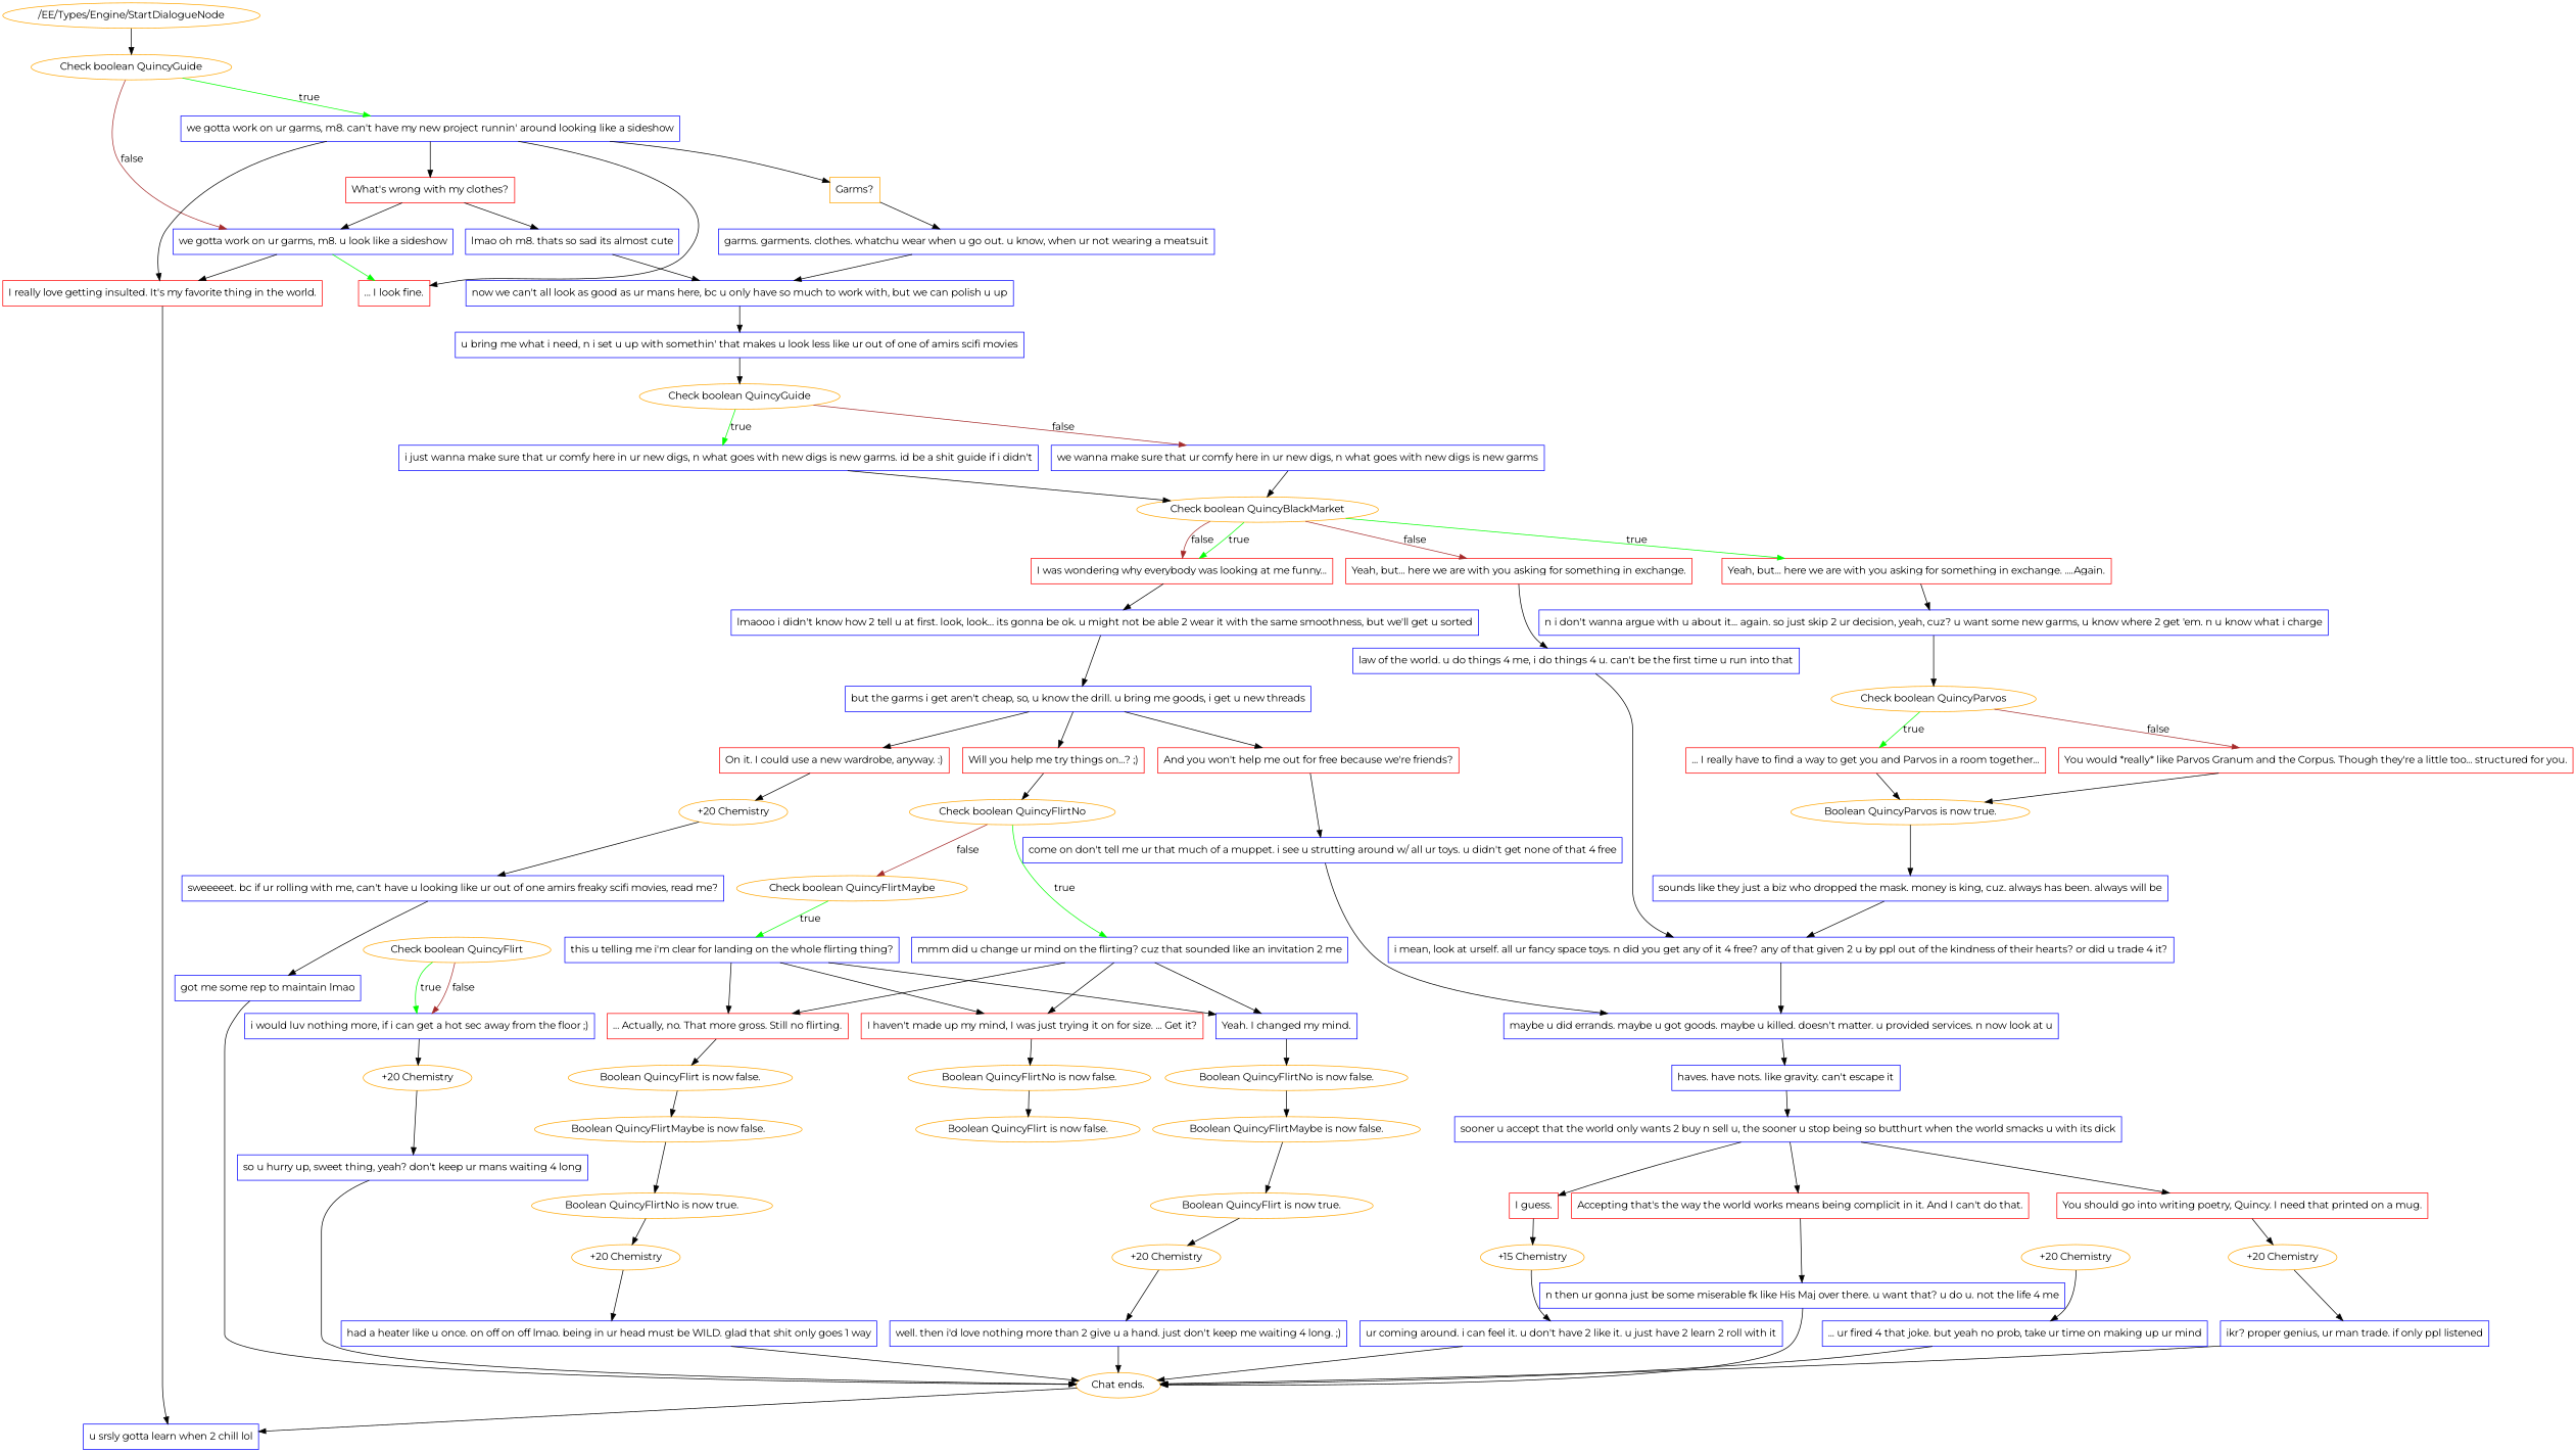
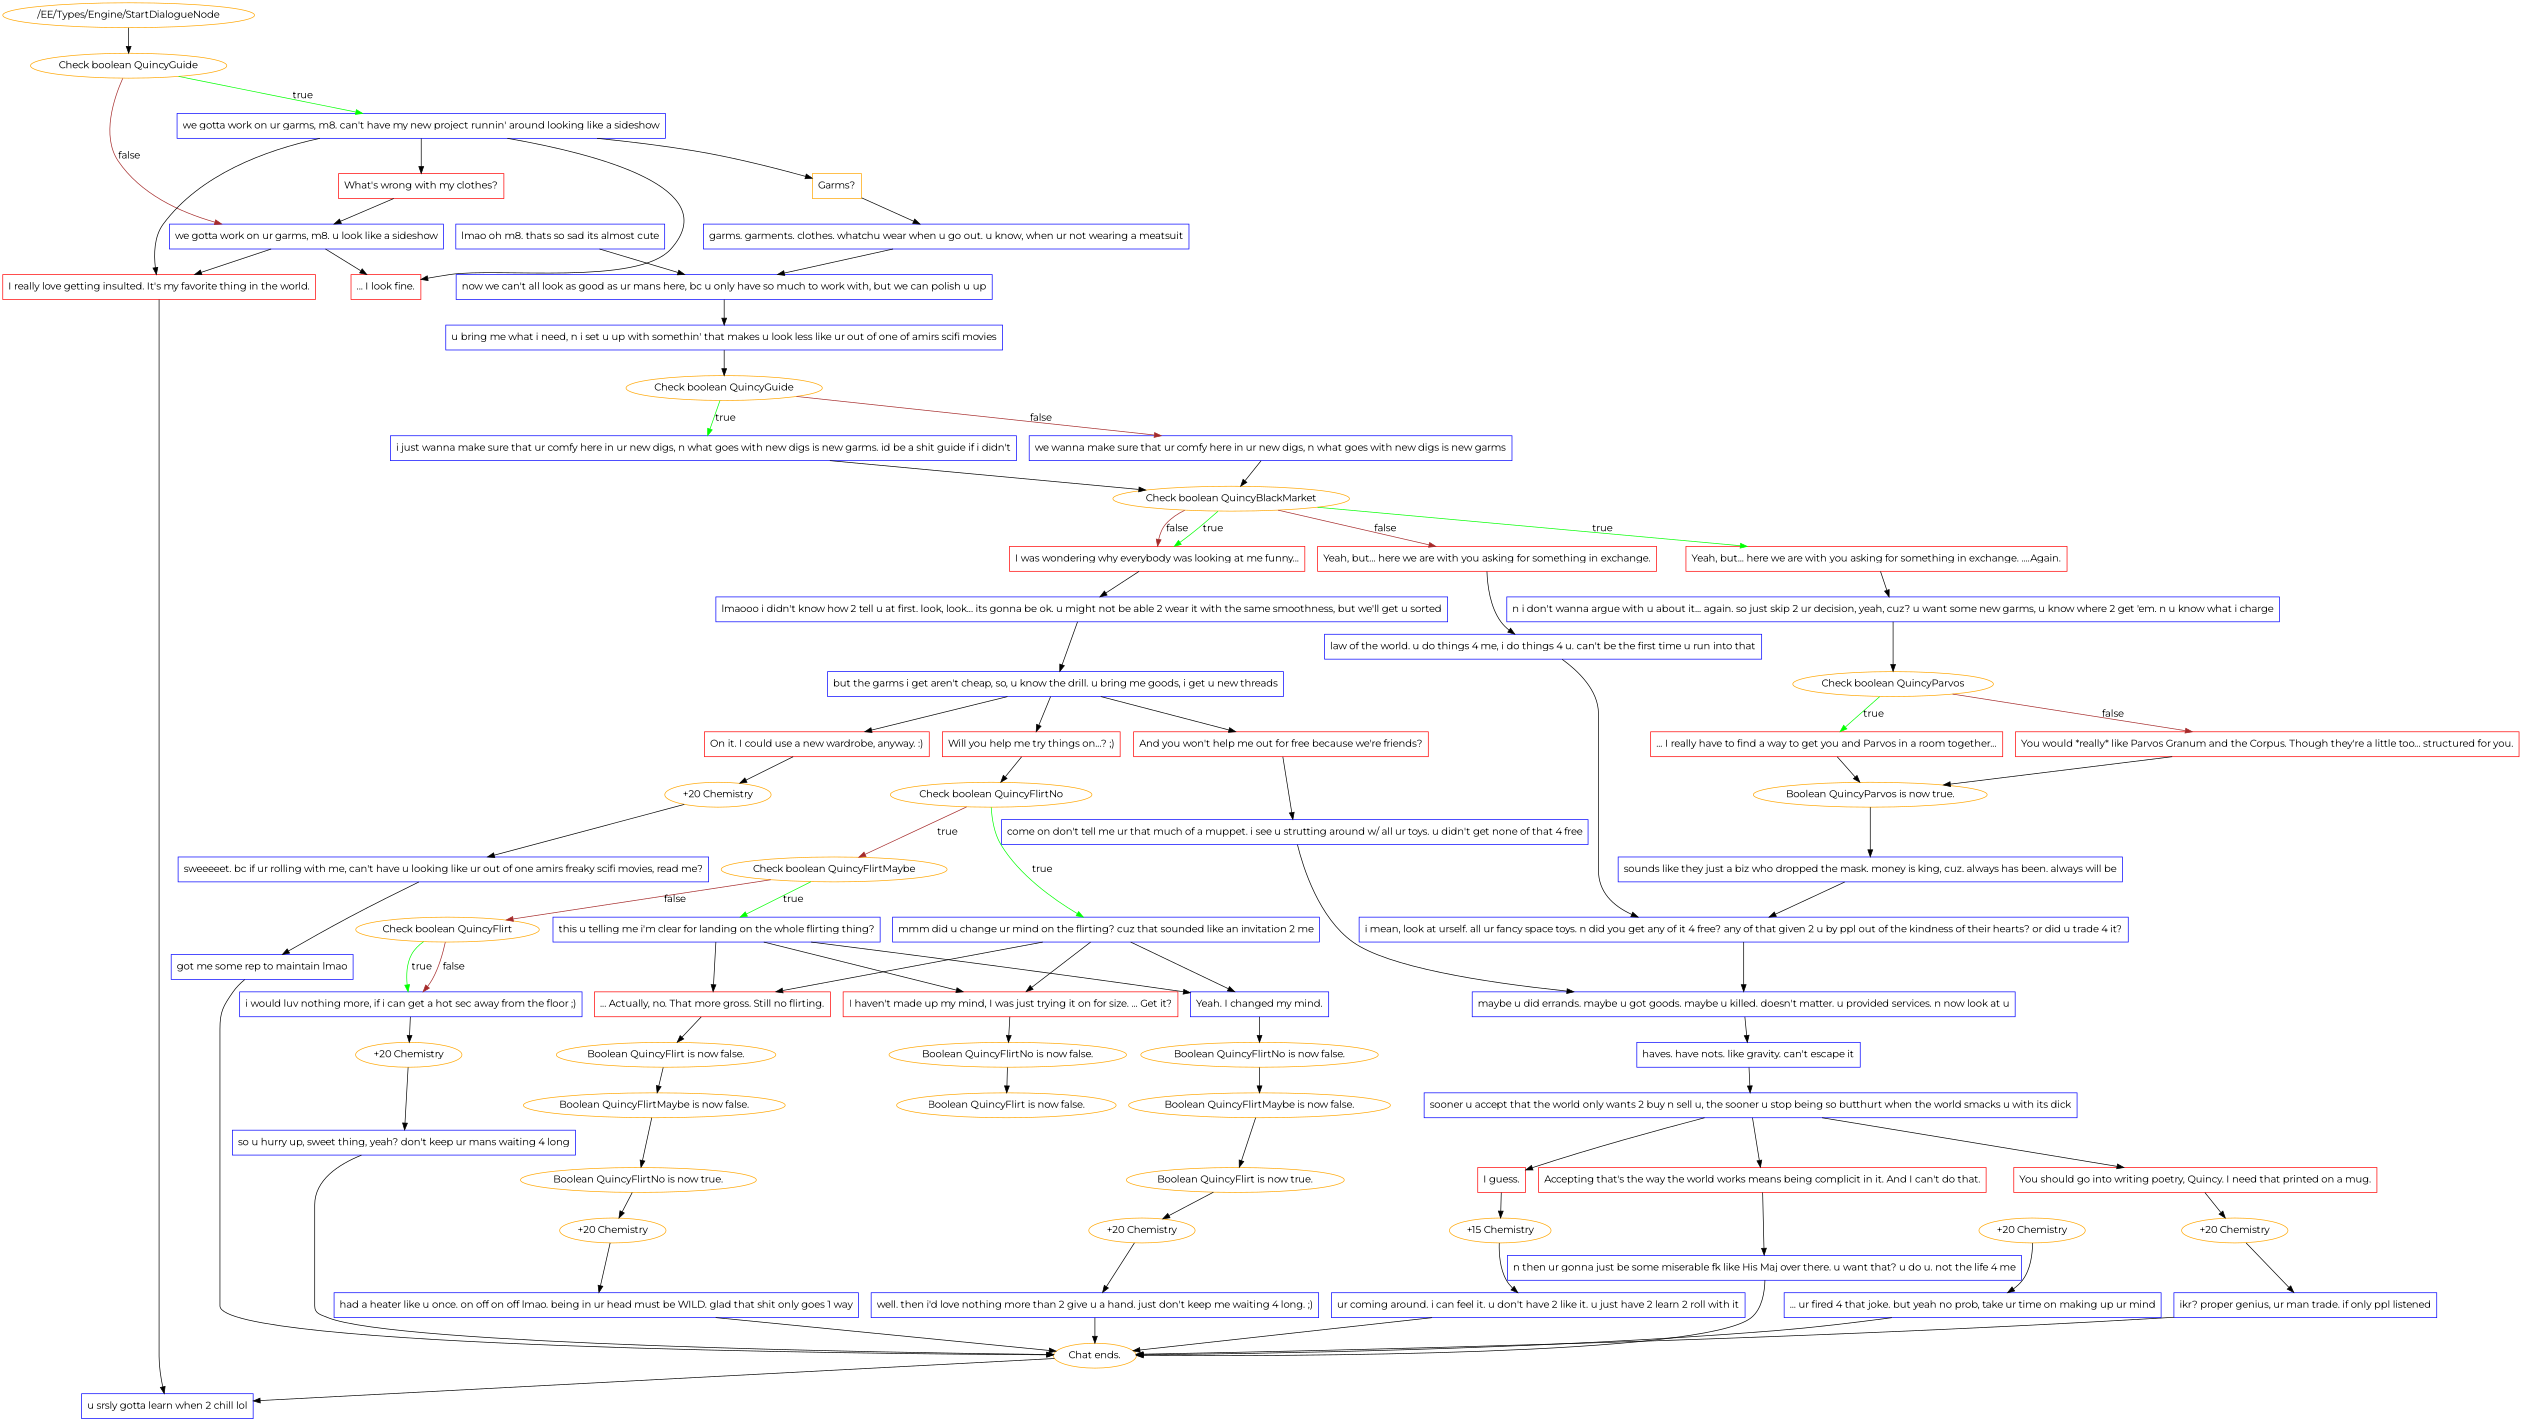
  digraph {
    fontname=Montserrat
    node [color=blue fontname=Montserrat shape=box]
    edge [fontname=Montserrat]
    n1 [color=orange label="/EE/Types/Engine/StartDialogueNode" shape=""]
    n2 [color=orange label="Check boolean QuincyGuide" shape=""]
    n3 [label="we gotta work on ur garms, m8. can't have my new project runnin' around looking like a sideshow"]
    n4 [label="we gotta work on ur garms, m8. u look like a sideshow"]
    n5 [color=orange label="Garms?"]
    n6 [color=red label="I really love getting insulted. It's my favorite thing in the world."]
    n7 [color=red label="... I look fine."]
    n8 [color=red label="What's wrong with my clothes?"]
    n9 [label="garms. garments. clothes. whatchu wear when u go out. u know, when ur not wearing a meatsuit"]
    n10 [label="u srsly gotta learn when 2 chill lol"]
    n11 [label="lmao oh m8. thats so sad its almost cute"]
    n12 [label="now we can't all look as good as ur mans here, bc u only have so much to work with, but we can polish u up"]
    n13 [label="u bring me what i need, n i set u up with somethin' that makes u look less like ur out of one of amirs scifi movies"]
    "Chat ends." [color=orange shape=""]
    n15 [color=orange label="Check boolean QuincyGuide" shape=""]
    n16 [label="i just wanna make sure that ur comfy here in ur new digs, n what goes with new digs is new garms. id be a shit guide if i didn't"]
    n17 [label="we wanna make sure that ur comfy here in ur new digs, n what goes with new digs is new garms"]
    n18 [color=orange label="Check boolean QuincyBlackMarket" shape=""]
    n19 [color=red label="Yeah, but... here we are with you asking for something in exchange. ....Again."]
    n20 [color=red label="I was wondering why everybody was looking at me funny..."]
    n21 [color=red label="Yeah, but... here we are with you asking for something in exchange."]
    n22 [label="n i don't wanna argue with u about it... again. so just skip 2 ur decision, yeah, cuz? u want some new garms, u know where 2 get 'em. n u know what i charge"]
    n23 [label="lmaooo i didn't know how 2 tell u at first. look, look... its gonna be ok. u might not be able 2 wear it with the same smoothness, but we'll get u sorted"]
    n24 [label="law of the world. u do things 4 me, i do things 4 u. can't be the first time u run into that"]
    n25 [color=orange label="Check boolean QuincyParvos" shape=""]
    n26 [label="but the garms i get aren't cheap, so, u know the drill. u bring me goods, i get u new threads"]
    n27 [label="i mean, look at urself. all ur fancy space toys. n did you get any of it 4 free? any of that given 2 u by ppl out of the kindness of their hearts? or did u trade 4 it?"]
    n28 [color=red label="... I really have to find a way to get you and Parvos in a room together..."]
    n29 [color=red label="You would *really* like Parvos Granum and the Corpus. Though they're a little too... structured for you."]
    n30 [color=red label="And you won't help me out for free because we're friends?"]
    n31 [color=red label="On it. I could use a new wardrobe, anyway. :)"]
    n32 [color=red label="Will you help me try things on...? ;)"]
    n33 [label="maybe u did errands. maybe u got goods. maybe u killed. doesn't matter. u provided services. n now look at u"]
    n34 [color=orange label="Boolean QuincyParvos is now true." shape=""]
    n35 [label="come on don't tell me ur that much of a muppet. i see u strutting around w/ all ur toys. u didn't get none of that 4 free"]
    n36 [color=orange label="+20 Chemistry" shape=""]
    n37 [color=orange label="Check boolean QuincyFlirtNo" shape=""]
    n38 [label="haves. have nots. like gravity. can't escape it"]
    n39 [label="sounds like they just a biz who dropped the mask. money is king, cuz. always has been. always will be"]
    n40 [label="sweeeeet. bc if ur rolling with me, can't have u looking like ur out of one amirs freaky scifi movies, read me?"]
    n41 [label="mmm did u change ur mind on the flirting? cuz that sounded like an invitation 2 me"]
    n42 [color=orange label="Check boolean QuincyFlirtMaybe" shape=""]
    n43 [label="sooner u accept that the world only wants 2 buy n sell u, the sooner u stop being so butthurt when the world smacks u with its dick"]
    n44 [label="got me some rep to maintain lmao"]
    n45 [label="Yeah. I changed my mind."]
    n46 [color=red label="... Actually, no. That more gross. Still no flirting."]
    n47 [color=red label="I haven't made up my mind, I was just trying it on for size. ... Get it?"]
    n48 [label="this u telling me i'm clear for landing on the whole flirting thing?"]
    n49 [color=orange label="Check boolean QuincyFlirt" shape=""]
    n50 [color=red label="Accepting that's the way the world works means being complicit in it. And I can't do that."]
    n51 [color=red label="You should go into writing poetry, Quincy. I need that printed on a mug."]
    n52 [color=red label="I guess."]
    n53 [color=orange label="Boolean QuincyFlirtNo is now false." shape=""]
    n54 [color=orange label="Boolean QuincyFlirt is now false." shape=""]
    n55 [color=orange label="Boolean QuincyFlirtNo is now false." shape=""]
    n56 [label="i would luv nothing more, if i can get a hot sec away from the floor ;)"]
    n57 [label="n then ur gonna just be some miserable fk like His Maj over there. u want that? u do u. not the life 4 me"]
    n58 [color=orange label="+20 Chemistry" shape=""]
    n59 [color=orange label="+15 Chemistry" shape=""]
    n60 [color=orange label="Boolean QuincyFlirtMaybe is now false." shape=""]
    n61 [color=orange label="Boolean QuincyFlirtMaybe is now false." shape=""]
    n62 [color=orange label="Boolean QuincyFlirt is now false." shape=""]
    n63 [color=orange label="+20 Chemistry" shape=""]
    n64 [label="ikr? proper genius, ur man trade. if only ppl listened"]
    n65 [label="ur coming around. i can feel it. u don't have 2 like it. u just have 2 learn 2 roll with it"]
    n66 [color=orange label="Boolean QuincyFlirt is now true." shape=""]
    n67 [color=orange label="Boolean QuincyFlirtNo is now true." shape=""]
    n68 [label="so u hurry up, sweet thing, yeah? don't keep ur mans waiting 4 long"]
    n69 [color=orange label="+20 Chemistry" shape=""]
    n70 [color=orange label="+20 Chemistry" shape=""]
    n71 [label="well. then i'd love nothing more than 2 give u a hand. just don't keep me waiting 4 long. ;)"]
    n72 [label="had a heater like u once. on off on off lmao. being in ur head must be WILD. glad that shit only goes 1 way"]
    n73 [color=orange label="+20 Chemistry" shape=""]
    n74 [label="... ur fired 4 that joke. but yeah no prob, take ur time on making up ur mind"]
    n1 -> n2
    n2 -> n3 [color=green label=true]
    n2 -> n4 [color=brown label=false]
    n3 -> n5
    n3 -> n6
    n3 -> n7
    n3 -> n8
    n4 -> n6
-   n4 -> n7 [color=green]
+   n4 -> n7
    n5 -> n9
    n6 -> n10
    n8 -> n4
-   n8 -> n11
    n9 -> n12
    n11 -> n12
    n12 -> n13
    n13 -> n15
    "Chat ends." -> n10
    n15 -> n16 [color=green label=true]
    n15 -> n17 [color=brown label=false]
    n16 -> n18
    n17 -> n18
    n18 -> n19 [color=green label=true]
    n18 -> n20 [color=green label=true]
    n18 -> n20 [color=brown label=false]
    n18 -> n21 [color=brown label=false]
    n19 -> n22
    n20 -> n23
    n21 -> n24
    n22 -> n25
    n23 -> n26
    n24 -> n27
    n25 -> n28 [color=green label=true]
    n25 -> n29 [color=brown label=false]
    n26 -> n30
    n26 -> n31
    n26 -> n32
    n27 -> n33
    n28 -> n34
    n29 -> n34
    n30 -> n35
    n31 -> n36
    n32 -> n37
    n33 -> n38
    n34 -> n39
    n35 -> n33
    n36 -> n40
    n37 -> n41 [color=green label=true]
-   n37 -> n42 [color=brown label=false]
+   n37 -> n42 [color=brown label=true]
    n38 -> n43
    n39 -> n27
    n40 -> n44
    n41 -> n45
    n41 -> n46
    n41 -> n47
    n42 -> n48 [color=green label=true]
+   n42 -> n49 [color=brown label=false]
    n43 -> n50
    n43 -> n51
    n43 -> n52
    n44 -> "Chat ends."
    n45 -> n53
    n46 -> n54
    n47 -> n55
    n48 -> n45
    n48 -> n46
    n48 -> n47
    n49 -> n56 [color=green label=true]
    n49 -> n56 [color=brown label=false]
    n50 -> n57
    n51 -> n58
    n52 -> n59
    n53 -> n60
    n54 -> n61
    n55 -> n62
    n56 -> n63
    n57 -> "Chat ends."
    n58 -> n64
    n59 -> n65
    n60 -> n66
    n61 -> n67
    n63 -> n68
    n64 -> "Chat ends."
    n65 -> "Chat ends."
    n66 -> n69
    n67 -> n70
    n68 -> "Chat ends."
    n69 -> n71
    n70 -> n72
    n71 -> "Chat ends."
    n72 -> "Chat ends."
    n73 -> n74
    n74 -> "Chat ends."
  }
